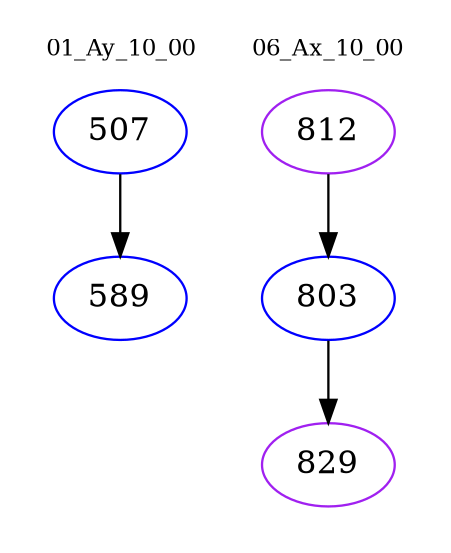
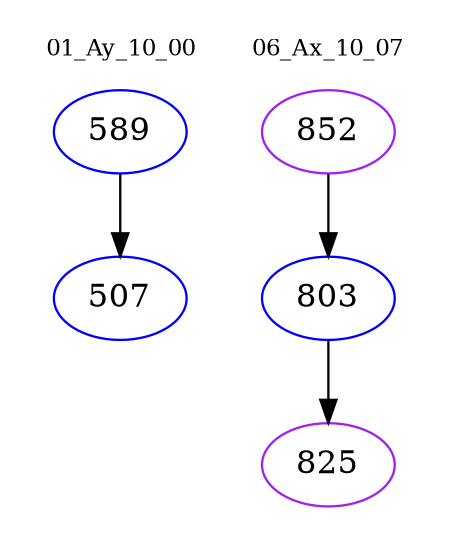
  digraph {
    node [color=blue]
    edge [color=black]
    n1 [label=507]
    n2 [label=589]
-   n3 [color=purple label=812]
+   n3 [color=purple label=852]
    n4 [label=803]
-   n5 [color=purple label=829]
+   n5 [color=purple label=825]
    subgraph cluster_1 {
      color=white
      fontsize=10
      label="01_Ay_10_00"
      n1
      n2
    }
    subgraph cluster_2 {
      color=white
      fontsize=10
-     label="06_Ax_10_00"
+     label="06_Ax_10_07"
      n3
      n4
      n5
    }
-   n1 -> n2
+   n2 -> n1
    n3 -> n4
    n4 -> n5
  }
